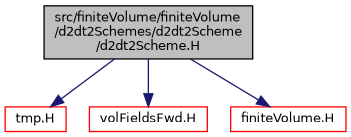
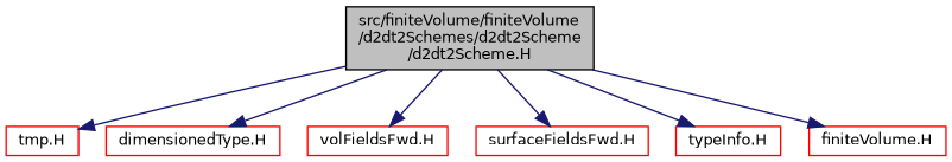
  digraph {
    node [color=red fontname=Helvetica fontsize=10 shape=record]
    edge [color=midnightblue fontname=Helvetica fontsize=10 labelfontname=Helvetica labelfontsize=10 style=solid]
    n1 [color=black fillcolor=grey75 fontcolor=black height=0.2 label="src/finiteVolume/finiteVolume\l/d2dt2Schemes/d2dt2Scheme\l/d2dt2Scheme.H" style=filled width=0.4]
    n2 [height=0.2 label="tmp.H" width=0.4]
+   n3 [height=0.2 label="dimensionedType.H" width=0.4]
    n4 [height=0.2 label="volFieldsFwd.H" width=0.4]
+   n5 [height=0.2 label="surfaceFieldsFwd.H" width=0.4]
+   n6 [height=0.2 label="typeInfo.H" width=0.4]
    n7 [height=0.2 label="finiteVolume.H" width=0.4]
    n1 -> n2
+   n1 -> n3
    n1 -> n4
+   n1 -> n5
+   n1 -> n6
    n1 -> n7
  }
